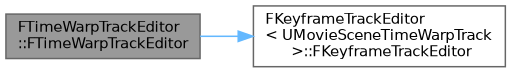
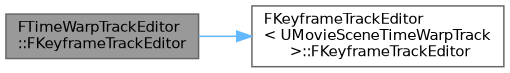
  digraph {
    rankdir=LR
    fontname="DejaVu Sans"
    node [fontname="DejaVu Sans" fontsize=10 shape=box style=filled]
-   n1 [color=gray40 fillcolor=grey60 fontcolor=black height=0.2 label="FTimeWarpTrackEditor\l::FTimeWarpTrackEditor" width=0.4]
+   n1 [color=gray40 fillcolor=grey60 fontcolor=black height=0.2 label="FTimeWarpTrackEditor\l::FKeyframeTrackEditor" width=0.4]
    n2 [color=grey40 fillcolor=white height=0.2 label="FKeyframeTrackEditor\l\< UMovieSceneTimeWarpTrack\l \>::FKeyframeTrackEditor" width=0.4]
    n1 -> n2 [color=steelblue1 fontname="DejaVu Sans" fontsize=10 labelfontname=Helvetica labelfontsize=10 style=solid]
  }
